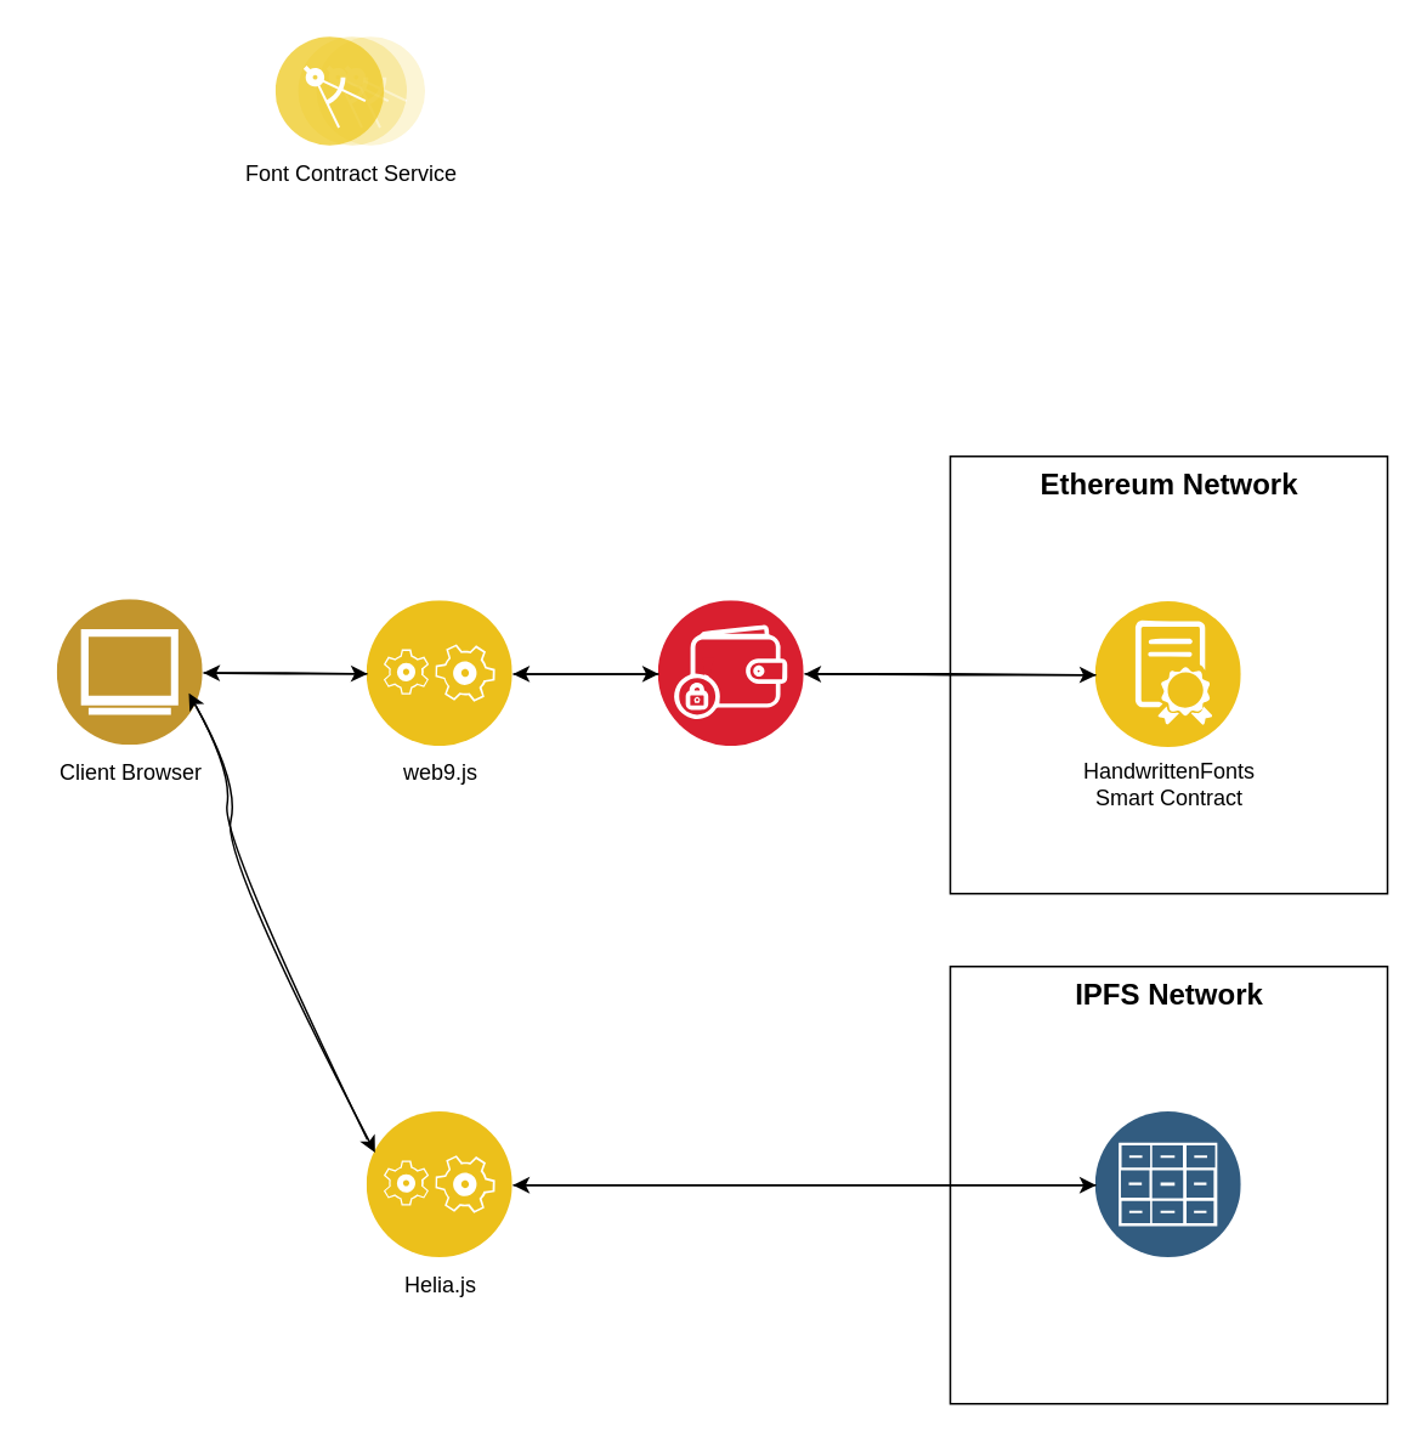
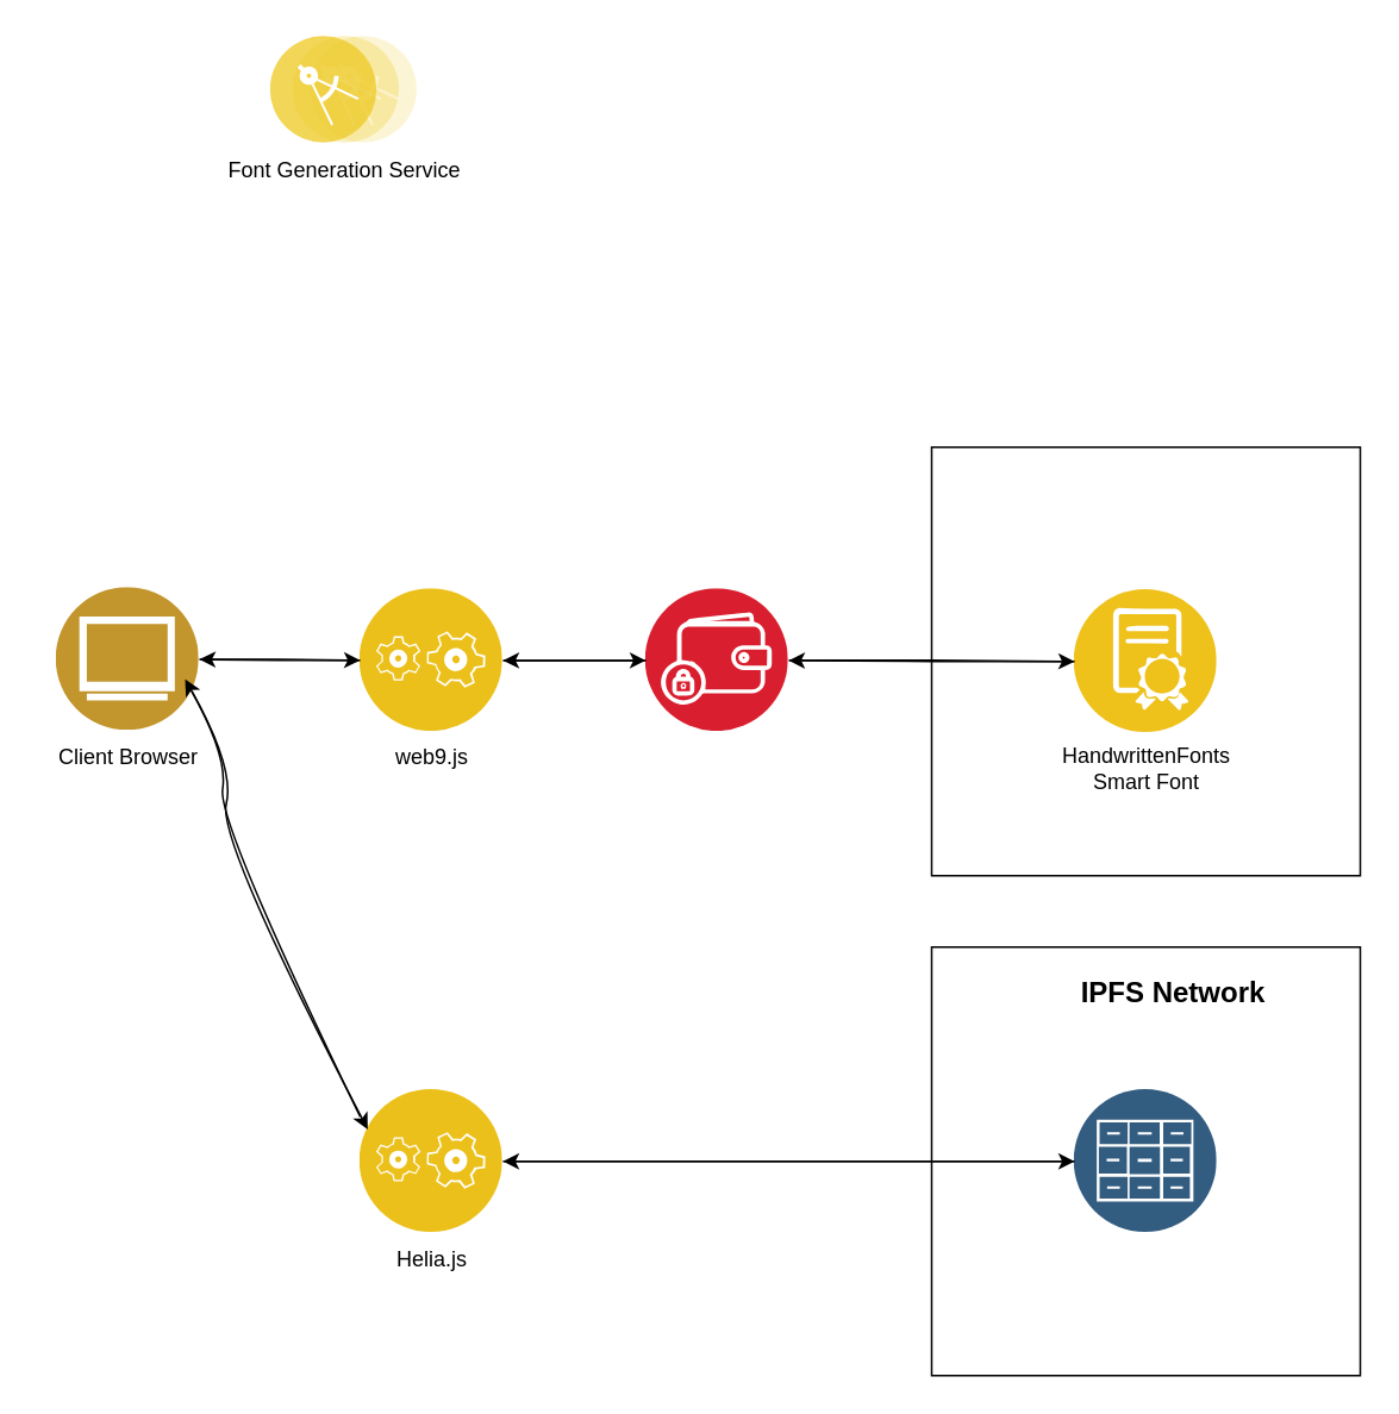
  <mxCell id="0" />
  <mxCell id="1" parent="0" />
  <mxCell id="2" value="" style="group;strokeColor=default;" vertex="1" connectable="0" parent="1"><mxGeometry x="521" y="250" width="240" height="240" as="geometry" /></mxCell>
- <mxCell id="3" value="&lt;b&gt;&lt;font style=&quot;font-size: 16px;&quot;&gt;Ethereum Network&lt;/font&gt;&lt;/b&gt;" style="text;html=1;align=center;verticalAlign=middle;resizable=0;points=[];autosize=1;strokeColor=none;fillColor=none;" vertex="1" parent="2"><mxGeometry x="40" y="6.432e-15" width="160" height="30" as="geometry" /></mxCell>
  <mxCell id="4" value="" style="group" vertex="1" connectable="0" parent="2"><mxGeometry x="80" y="80" width="80" height="144.84" as="geometry" /></mxCell>
- <mxCell id="5" value="HandwrittenFonts&lt;br&gt;Smart Contract" style="text;html=1;align=center;verticalAlign=middle;resizable=0;points=[];autosize=1;strokeColor=none;fillColor=none;" vertex="1" parent="4"><mxGeometry x="-20" y="80.005" width="120" height="40" as="geometry" /></mxCell>
+ <mxCell id="5" value="HandwrittenFonts&lt;br&gt;Smart Font" style="text;html=1;align=center;verticalAlign=middle;resizable=0;points=[];autosize=1;strokeColor=none;fillColor=none;" vertex="1" parent="4"><mxGeometry x="-20" y="80.005" width="120" height="40" as="geometry" /></mxCell>
  <mxCell id="6" value="" style="image;aspect=fixed;perimeter=ellipsePerimeter;html=1;align=center;shadow=0;dashed=0;fontColor=#4277BB;labelBackgroundColor=default;fontSize=12;spacingTop=3;image=img/lib/ibm/blockchain/smart_contract.svg;strokeColor=default;" vertex="1" parent="4"><mxGeometry width="80" height="80" as="geometry" /></mxCell>
  <mxCell id="7" value="" style="group" vertex="1" connectable="0" parent="1"><mxGeometry x="361" y="329.42" width="80" height="120" as="geometry" /></mxCell>
  <mxCell id="8" value="" style="image;aspect=fixed;perimeter=ellipsePerimeter;html=1;align=center;shadow=0;dashed=0;fontColor=#4277BB;labelBackgroundColor=default;fontSize=12;spacingTop=3;image=img/lib/ibm/blockchain/wallet.svg;" vertex="1" parent="7"><mxGeometry width="80" height="80" as="geometry" /></mxCell>
  <mxCell id="9" value="" style="group" vertex="1" connectable="0" parent="1"><mxGeometry x="31" y="328.84" width="80" height="110.58" as="geometry" /></mxCell>
  <mxCell id="10" value="" style="image;aspect=fixed;perimeter=ellipsePerimeter;html=1;align=center;shadow=0;dashed=0;fontColor=#4277BB;labelBackgroundColor=default;fontSize=12;spacingTop=3;image=img/lib/ibm/users/browser.svg;" vertex="1" parent="9"><mxGeometry width="80" height="80" as="geometry" /></mxCell>
  <mxCell id="11" value="Client Browser" style="text;html=1;align=center;verticalAlign=middle;resizable=0;points=[];autosize=1;strokeColor=none;fillColor=none;" vertex="1" parent="9"><mxGeometry x="-10.003" y="79.999" width="100" height="30" as="geometry" /></mxCell>
  <mxCell id="12" value="" style="group" vertex="1" connectable="0" parent="1"><mxGeometry x="201" y="329.42" width="80" height="110.0" as="geometry" /></mxCell>
  <mxCell id="13" value="web9.js" style="text;html=1;align=center;verticalAlign=middle;resizable=0;points=[];autosize=1;strokeColor=none;fillColor=none;" vertex="1" parent="12"><mxGeometry x="10" y="80.0" width="60" height="30" as="geometry" /></mxCell>
  <mxCell id="14" value="" style="image;aspect=fixed;perimeter=ellipsePerimeter;html=1;align=center;shadow=0;dashed=0;fontColor=#4277BB;labelBackgroundColor=default;fontSize=12;spacingTop=3;image=img/lib/ibm/applications/application_logic.svg;" vertex="1" parent="12"><mxGeometry width="80" height="80" as="geometry" /></mxCell>
  <mxCell id="15" value="" style="group" vertex="1" connectable="0" parent="1"><mxGeometry x="201" y="610" width="80" height="110.0" as="geometry" /></mxCell>
  <mxCell id="16" value="Helia.js" style="text;html=1;align=center;verticalAlign=middle;resizable=0;points=[];autosize=1;strokeColor=none;fillColor=none;" vertex="1" parent="15"><mxGeometry x="10" y="80.0" width="60" height="30" as="geometry" /></mxCell>
  <mxCell id="17" value="" style="image;aspect=fixed;perimeter=ellipsePerimeter;html=1;align=center;shadow=0;dashed=0;fontColor=#4277BB;labelBackgroundColor=default;fontSize=12;spacingTop=3;image=img/lib/ibm/applications/application_logic.svg;" vertex="1" parent="15"><mxGeometry width="80" height="80" as="geometry" /></mxCell>
  <mxCell id="18" value="" style="group;strokeColor=default;" vertex="1" connectable="0" parent="1"><mxGeometry x="521" y="530" width="240" height="240" as="geometry" /></mxCell>
- <mxCell id="19" value="&lt;b&gt;&lt;font style=&quot;font-size: 16px;&quot;&gt;IPFS Network&lt;/font&gt;&lt;/b&gt;" style="text;html=1;align=center;verticalAlign=middle;resizable=0;points=[];autosize=1;strokeColor=none;fillColor=none;" vertex="1" parent="18"><mxGeometry x="55" y="6.432e-15" width="130" height="30" as="geometry" /></mxCell>
+ <mxCell id="19" value="&lt;b&gt;&lt;font style=&quot;font-size: 16px;&quot;&gt;IPFS Network&lt;/font&gt;&lt;/b&gt;" style="text;html=1;align=center;verticalAlign=middle;resizable=0;points=[];autosize=1;strokeColor=none;fillColor=none;" vertex="1" parent="18"><mxGeometry x="70" y="10" width="130" height="30" as="geometry" /></mxCell>
  <mxCell id="20" value="" style="group" vertex="1" connectable="0" parent="18"><mxGeometry x="80" y="80" width="80" height="144.84" as="geometry" /></mxCell>
  <mxCell id="21" value="" style="image;aspect=fixed;perimeter=ellipsePerimeter;html=1;align=center;shadow=0;dashed=0;fontColor=#4277BB;labelBackgroundColor=default;fontSize=12;spacingTop=3;image=img/lib/ibm/data/file_repository.svg;" vertex="1" parent="20"><mxGeometry width="80" height="80" as="geometry" /></mxCell>
  <mxCell id="22" style="edgeStyle=orthogonalEdgeStyle;rounded=0;orthogonalLoop=1;jettySize=auto;html=1;" edge="1" parent="1" source="10" target="14"><mxGeometry relative="1" as="geometry" /></mxCell>
  <mxCell id="23" style="edgeStyle=orthogonalEdgeStyle;rounded=0;orthogonalLoop=1;jettySize=auto;html=1;" edge="1" parent="1" source="14" target="8"><mxGeometry relative="1" as="geometry" /></mxCell>
  <mxCell id="24" value="" style="curved=1;endArrow=classic;html=1;rounded=0;entryX=0;entryY=0.25;entryDx=0;entryDy=0;exitX=1;exitY=0.75;exitDx=0;exitDy=0;" edge="1" parent="1" source="10" target="17"><mxGeometry width="50" height="50" relative="1" as="geometry"><mxPoint x="131" y="530" as="sourcePoint" /><mxPoint x="181" y="480" as="targetPoint" /><Array as="points"><mxPoint x="131" y="430" /><mxPoint x="121" y="470" /></Array></mxGeometry></mxCell>
  <mxCell id="25" style="edgeStyle=orthogonalEdgeStyle;rounded=0;orthogonalLoop=1;jettySize=auto;html=1;" edge="1" parent="1" source="17" target="21"><mxGeometry relative="1" as="geometry" /></mxCell>
  <mxCell id="26" style="edgeStyle=orthogonalEdgeStyle;rounded=0;orthogonalLoop=1;jettySize=auto;html=1;entryX=0;entryY=0.5;entryDx=0;entryDy=0;" edge="1" parent="1" source="8" target="6"><mxGeometry relative="1" as="geometry" /></mxCell>
  <mxCell id="27" style="edgeStyle=orthogonalEdgeStyle;rounded=0;orthogonalLoop=1;jettySize=auto;html=1;entryX=1;entryY=0.5;entryDx=0;entryDy=0;" edge="1" parent="1" source="6" target="8"><mxGeometry relative="1" as="geometry" /></mxCell>
  <mxCell id="28" style="edgeStyle=orthogonalEdgeStyle;rounded=0;orthogonalLoop=1;jettySize=auto;html=1;entryX=1;entryY=0.5;entryDx=0;entryDy=0;" edge="1" parent="1" source="8" target="14"><mxGeometry relative="1" as="geometry" /></mxCell>
  <mxCell id="29" style="edgeStyle=orthogonalEdgeStyle;rounded=0;orthogonalLoop=1;jettySize=auto;html=1;entryX=1;entryY=0.5;entryDx=0;entryDy=0;" edge="1" parent="1" source="14" target="10"><mxGeometry relative="1" as="geometry" /></mxCell>
  <mxCell id="30" value="" style="curved=1;endArrow=classic;html=1;rounded=0;entryX=0;entryY=0.25;entryDx=0;entryDy=0;exitX=1;exitY=0.75;exitDx=0;exitDy=0;" edge="1" parent="1"><mxGeometry width="50" height="50" relative="1" as="geometry"><mxPoint x="201" y="625" as="sourcePoint" /><mxPoint x="103" y="380" as="targetPoint" /><Array as="points"><mxPoint x="121" y="460" /><mxPoint x="127" y="423" /></Array></mxGeometry></mxCell>
  <mxCell id="31" style="edgeStyle=orthogonalEdgeStyle;rounded=0;orthogonalLoop=1;jettySize=auto;html=1;entryX=1;entryY=0.5;entryDx=0;entryDy=0;" edge="1" parent="1" source="21" target="17"><mxGeometry relative="1" as="geometry" /></mxCell>
  <mxCell id="32" value="" style="group" vertex="1" connectable="0" parent="1"><mxGeometry x="151" y="20" width="82.19" height="120" as="geometry" /></mxCell>
  <mxCell id="33" value="" style="image;aspect=fixed;perimeter=ellipsePerimeter;html=1;align=center;shadow=0;dashed=0;fontColor=#4277BB;labelBackgroundColor=default;fontSize=12;spacingTop=3;image=img/lib/ibm/applications/microservice.svg;" vertex="1" parent="32"><mxGeometry width="82.19" height="60" as="geometry" /></mxCell>
- <mxCell id="34" value="Font Contract Service" style="text;html=1;align=center;verticalAlign=middle;resizable=0;points=[];autosize=1;strokeColor=none;fillColor=none;" vertex="1" parent="32"><mxGeometry x="-33.9" y="60" width="150" height="30" as="geometry" /></mxCell>
+ <mxCell id="34" value="Font Generation Service" style="text;html=1;align=center;verticalAlign=middle;resizable=0;points=[];autosize=1;strokeColor=none;fillColor=none;" vertex="1" parent="32"><mxGeometry x="-33.9" y="60" width="150" height="30" as="geometry" /></mxCell>
